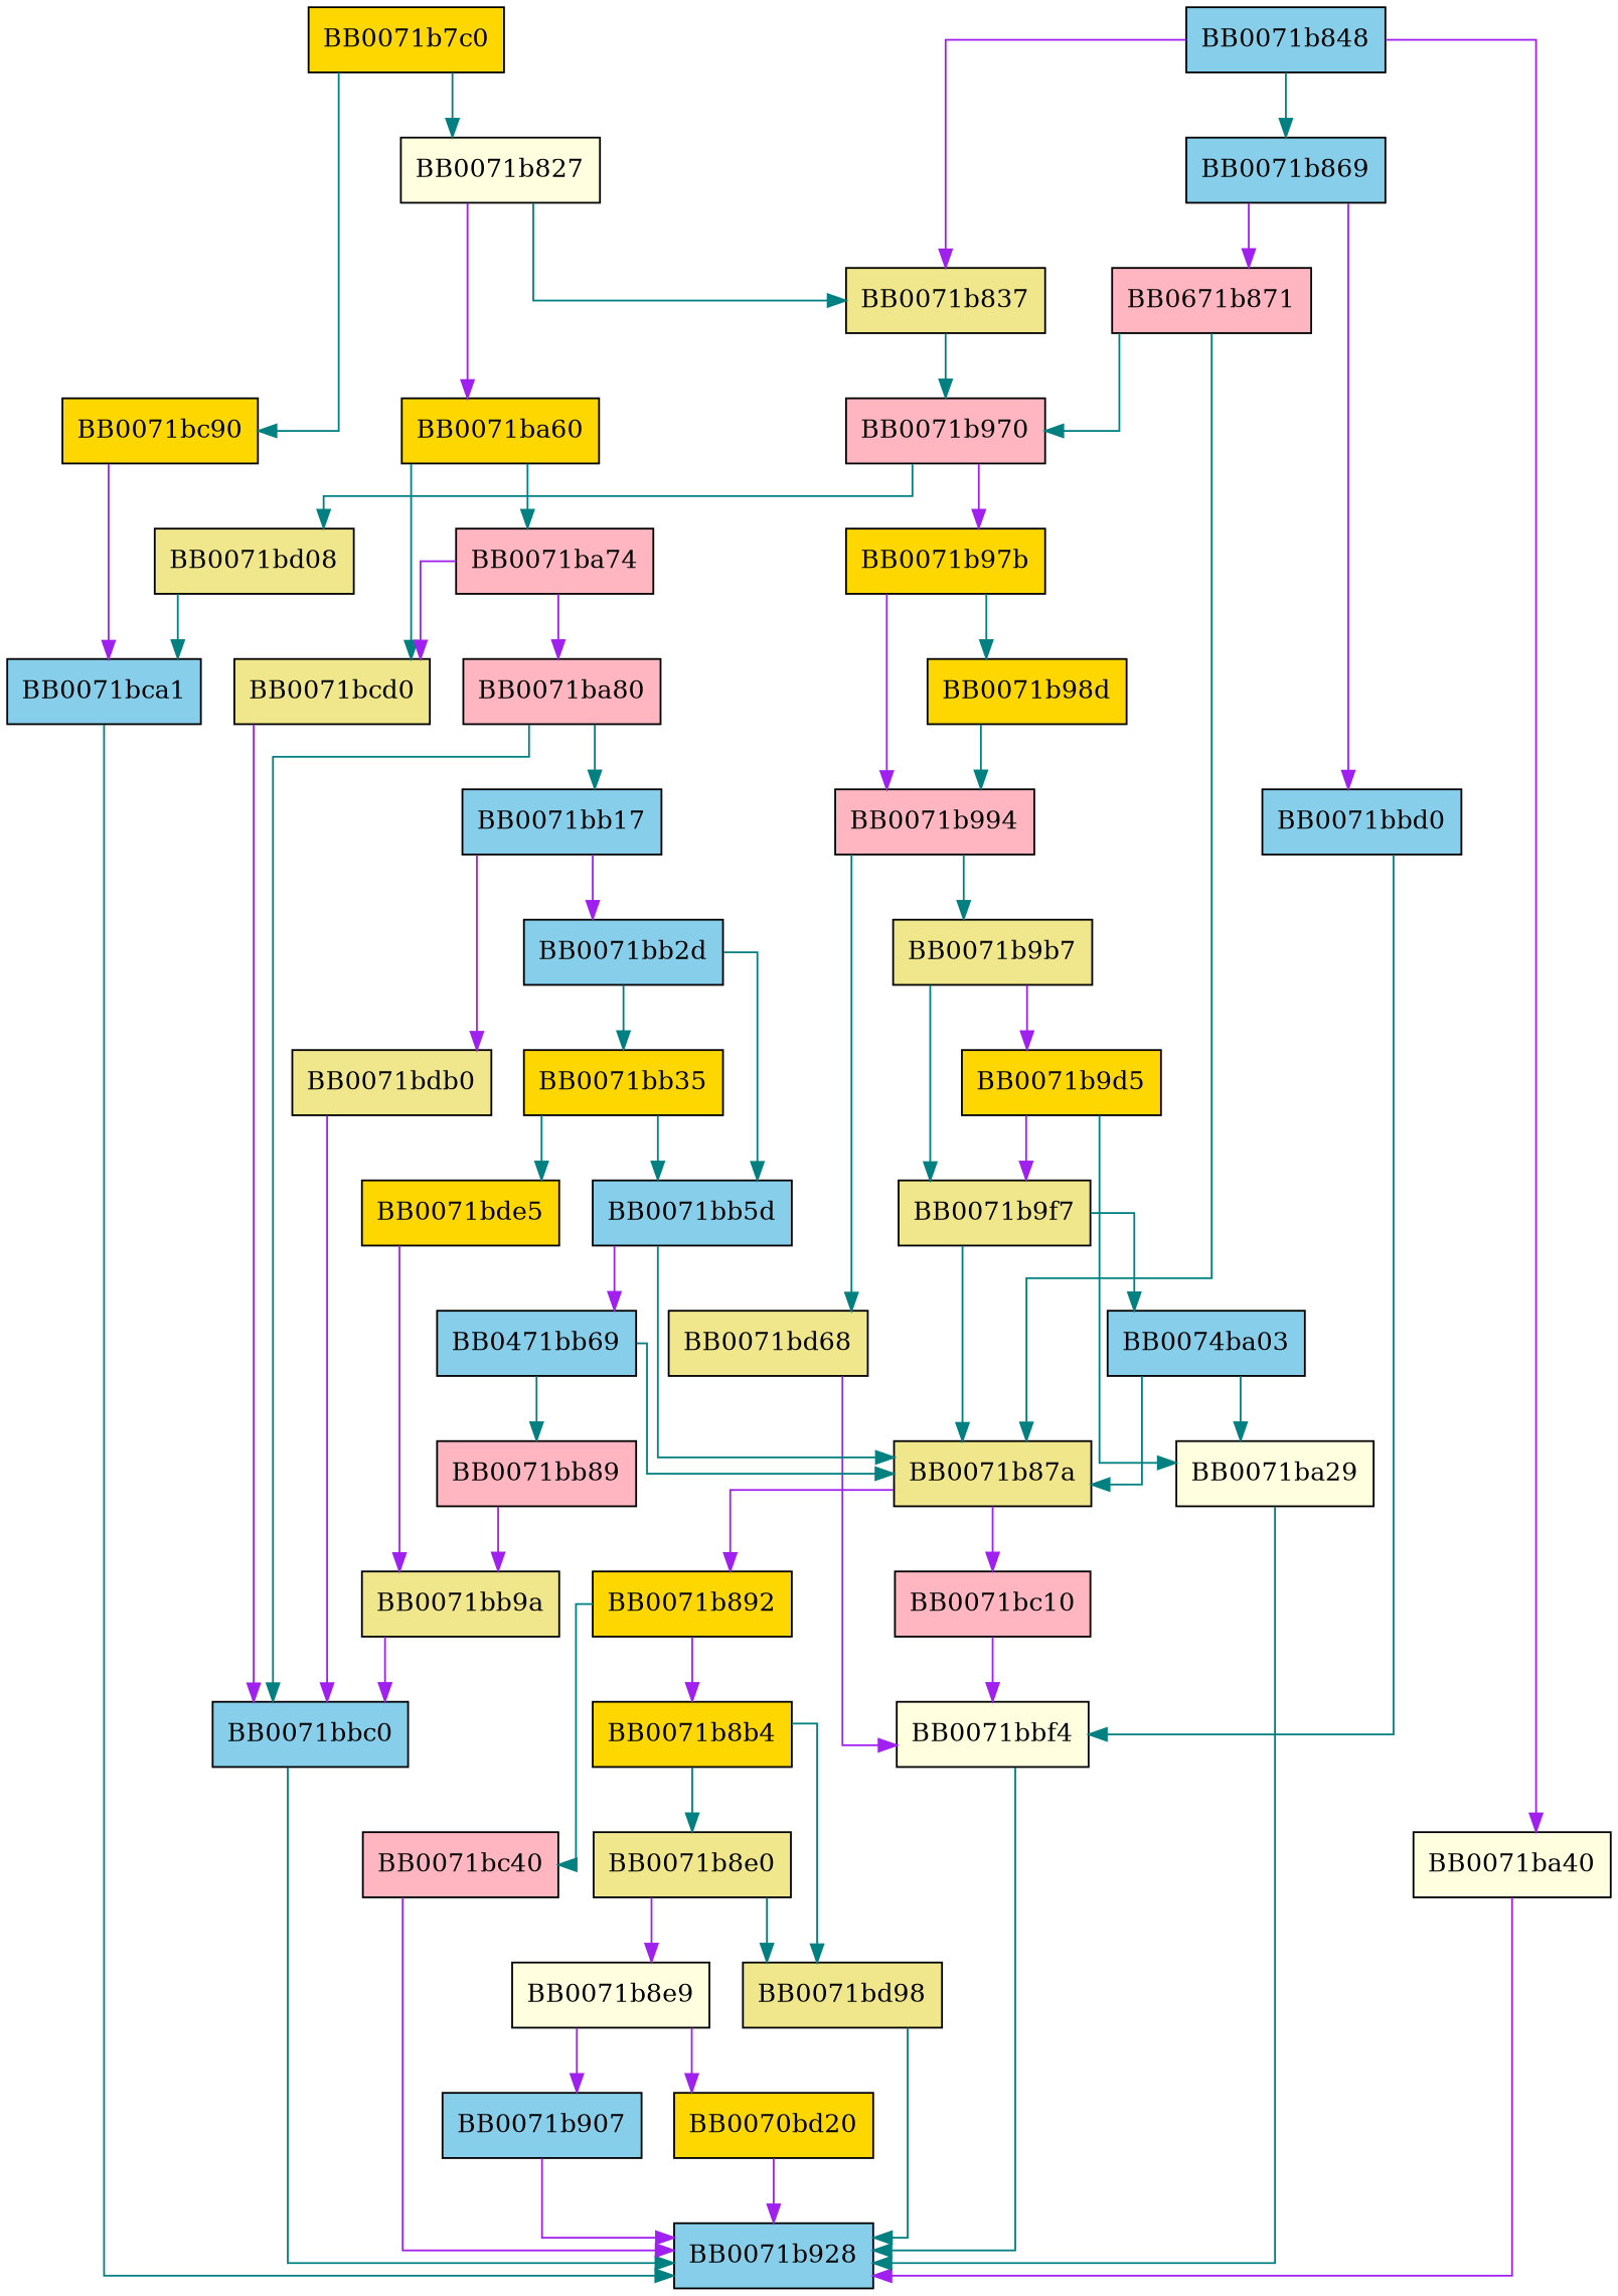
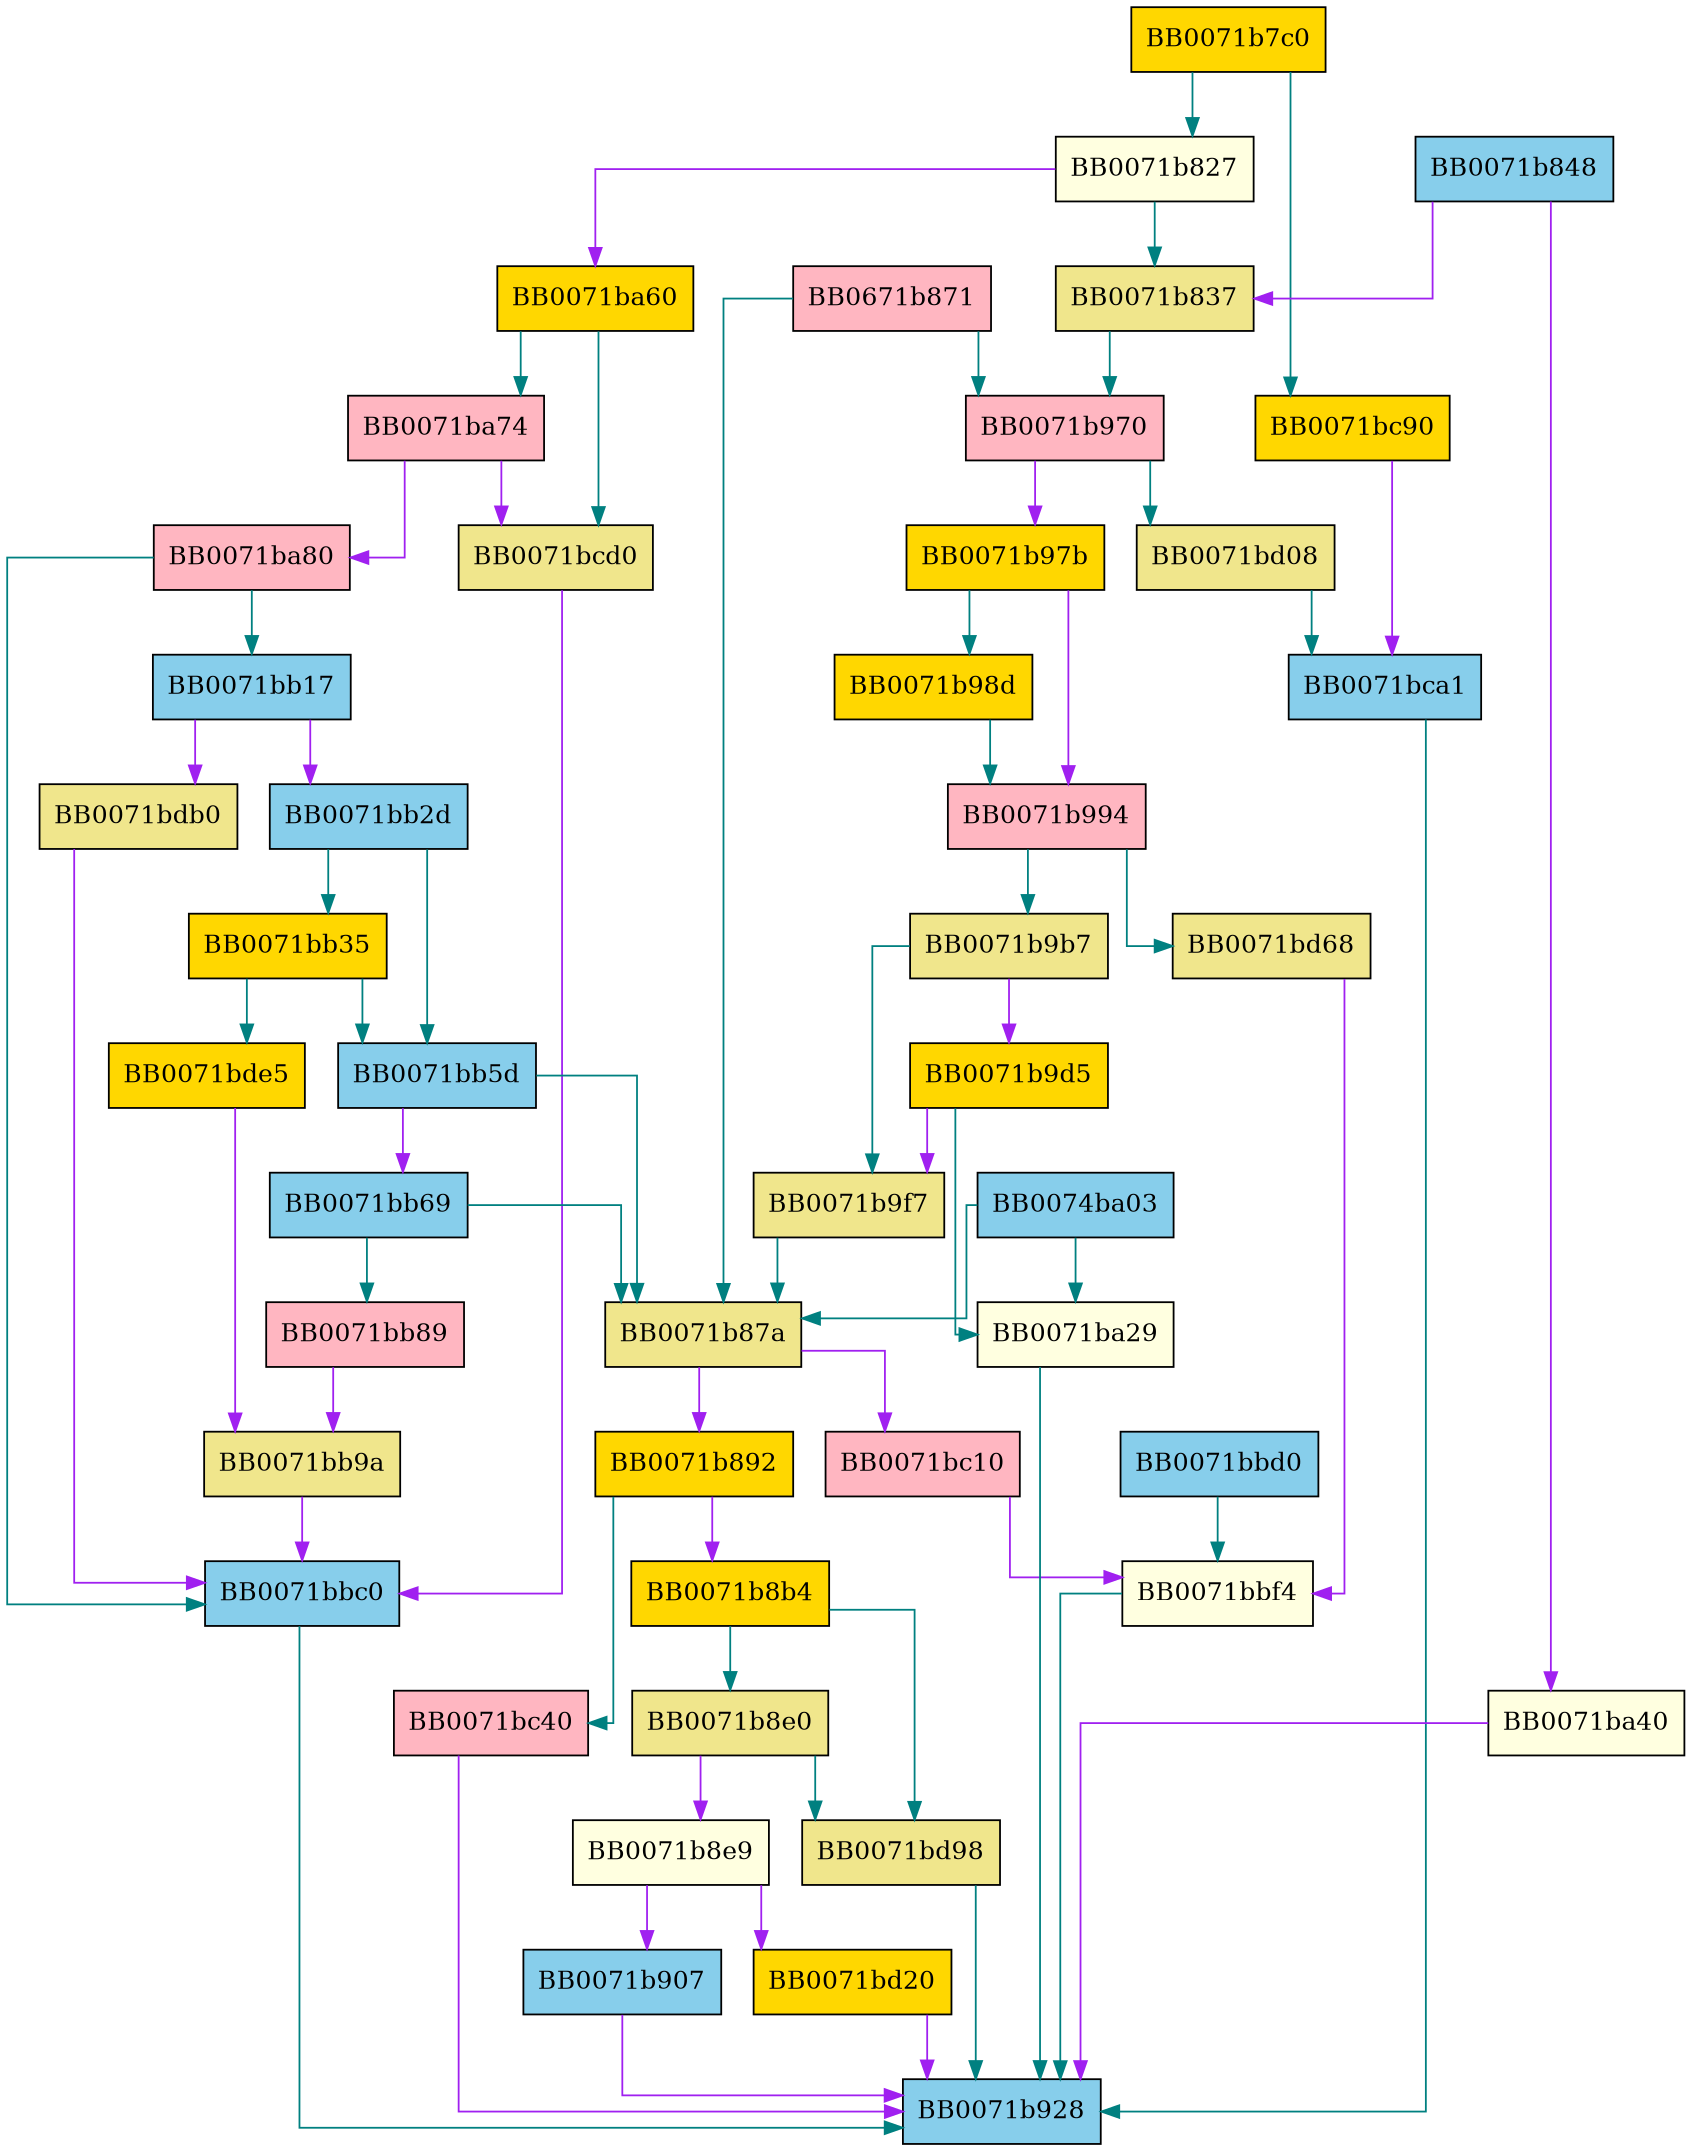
  digraph {
    splines=ortho
    node [fillcolor=skyblue shape=box style=filled]
    edge [color=teal]
    BB0071b7c0 [fillcolor=gold]
    BB0071bc90 [fillcolor=gold]
    BB0071b827 [fillcolor=lightyellow]
    BB0071bca1
    BB0071ba60 [fillcolor=gold]
    BB0071b837 [fillcolor=khaki]
    BB0071b928
    BB0071bcd0 [fillcolor=khaki]
    BB0071ba74 [fillcolor=lightpink]
    BB0071b970 [fillcolor=lightpink]
    BB0071bbc0
    BB0071ba80 [fillcolor=lightpink]
    BB0071bd08 [fillcolor=khaki]
    BB0071b97b [fillcolor=gold]
    BB0071b848
    BB0071ba40 [fillcolor=lightyellow]
-   BB0071b869
    BB0071b994 [fillcolor=lightpink]
    BB0071b98d [fillcolor=gold]
    BB0071bbd0
    n21 [fillcolor=lightpink label=BB0671b871]
    BB0071bbf4 [fillcolor=lightyellow]
    BB0071b87a [fillcolor=khaki]
    BB0071bc10 [fillcolor=lightpink]
    BB0071b892 [fillcolor=gold]
    BB0071bc40 [fillcolor=lightpink]
    BB0071b8b4 [fillcolor=gold]
    BB0071bd98 [fillcolor=khaki]
    BB0071b8e0 [fillcolor=khaki]
    BB0071b8e9 [fillcolor=lightyellow]
-   BB0071bd20 [fillcolor=gold label=BB0070bd20]
+   BB0071bd20 [fillcolor=gold]
    BB0071b907
    BB0071bd68 [fillcolor=khaki]
    BB0071b9b7 [fillcolor=khaki]
    BB0071b9f7 [fillcolor=khaki]
    BB0071b9d5 [fillcolor=gold]
    n37 [label=BB0074ba03]
    BB0071ba29 [fillcolor=lightyellow]
    BB0071bb17
    BB0071bdb0 [fillcolor=khaki]
    BB0071bb2d
    BB0071bb5d
    BB0071bb35 [fillcolor=gold]
-   BB0071bb69 [label=BB0471bb69]
+   BB0071bb69
    BB0071bde5 [fillcolor=gold]
    BB0071bb89 [fillcolor=lightpink]
    BB0071bb9a [fillcolor=khaki]
    BB0071b7c0 -> BB0071bc90
    BB0071b7c0 -> BB0071b827
    BB0071bc90 -> BB0071bca1 [color=purple]
    BB0071b827 -> BB0071ba60 [color=purple]
    BB0071b827 -> BB0071b837
    BB0071bca1 -> BB0071b928
    BB0071ba60 -> BB0071bcd0
    BB0071ba60 -> BB0071ba74
    BB0071b837 -> BB0071b970
    BB0071bcd0 -> BB0071bbc0 [color=purple]
    BB0071ba74 -> BB0071bcd0 [color=purple]
    BB0071ba74 -> BB0071ba80 [color=purple]
    BB0071b970 -> BB0071bd08
    BB0071b970 -> BB0071b97b [color=purple]
    BB0071bbc0 -> BB0071b928
    BB0071ba80 -> BB0071bbc0
    BB0071ba80 -> BB0071bb17
    BB0071bd08 -> BB0071bca1
    BB0071b97b -> BB0071b994 [color=purple]
    BB0071b97b -> BB0071b98d
    BB0071b848 -> BB0071b837 [color=purple]
    BB0071b848 -> BB0071ba40 [color=purple]
-   BB0071b848 -> BB0071b869
    BB0071ba40 -> BB0071b928 [color=purple]
-   BB0071b869 -> BB0071bbd0 [color=purple]
-   BB0071b869 -> n21 [color=purple]
    BB0071b994 -> BB0071bd68
    BB0071b994 -> BB0071b9b7
    BB0071b98d -> BB0071b994
    BB0071bbd0 -> BB0071bbf4
    n21 -> BB0071b970
    n21 -> BB0071b87a
    BB0071bbf4 -> BB0071b928
    BB0071b87a -> BB0071bc10 [color=purple]
    BB0071b87a -> BB0071b892 [color=purple]
    BB0071bc10 -> BB0071bbf4 [color=purple]
    BB0071b892 -> BB0071bc40
    BB0071b892 -> BB0071b8b4 [color=purple]
    BB0071bc40 -> BB0071b928 [color=purple]
    BB0071b8b4 -> BB0071bd98
    BB0071b8b4 -> BB0071b8e0
    BB0071bd98 -> BB0071b928
    BB0071b8e0 -> BB0071bd98
    BB0071b8e0 -> BB0071b8e9 [color=purple]
    BB0071b8e9 -> BB0071bd20 [color=purple]
    BB0071b8e9 -> BB0071b907 [color=purple]
    BB0071bd20 -> BB0071b928 [color=purple]
    BB0071b907 -> BB0071b928 [color=purple]
    BB0071bd68 -> BB0071bbf4 [color=purple]
    BB0071b9b7 -> BB0071b9f7
    BB0071b9b7 -> BB0071b9d5 [color=purple]
    BB0071b9f7 -> BB0071b87a
-   BB0071b9f7 -> n37
    BB0071b9d5 -> BB0071b9f7 [color=purple]
    BB0071b9d5 -> BB0071ba29
    n37 -> BB0071b87a
    n37 -> BB0071ba29
    BB0071ba29 -> BB0071b928
    BB0071bb17 -> BB0071bdb0 [color=purple]
    BB0071bb17 -> BB0071bb2d [color=purple]
    BB0071bdb0 -> BB0071bbc0 [color=purple]
    BB0071bb2d -> BB0071bb5d
    BB0071bb2d -> BB0071bb35
    BB0071bb5d -> BB0071b87a
    BB0071bb5d -> BB0071bb69 [color=purple]
    BB0071bb35 -> BB0071bb5d
    BB0071bb35 -> BB0071bde5
    BB0071bb69 -> BB0071b87a
    BB0071bb69 -> BB0071bb89
    BB0071bde5 -> BB0071bb9a [color=purple]
    BB0071bb89 -> BB0071bb9a [color=purple]
    BB0071bb9a -> BB0071bbc0 [color=purple]
  }
